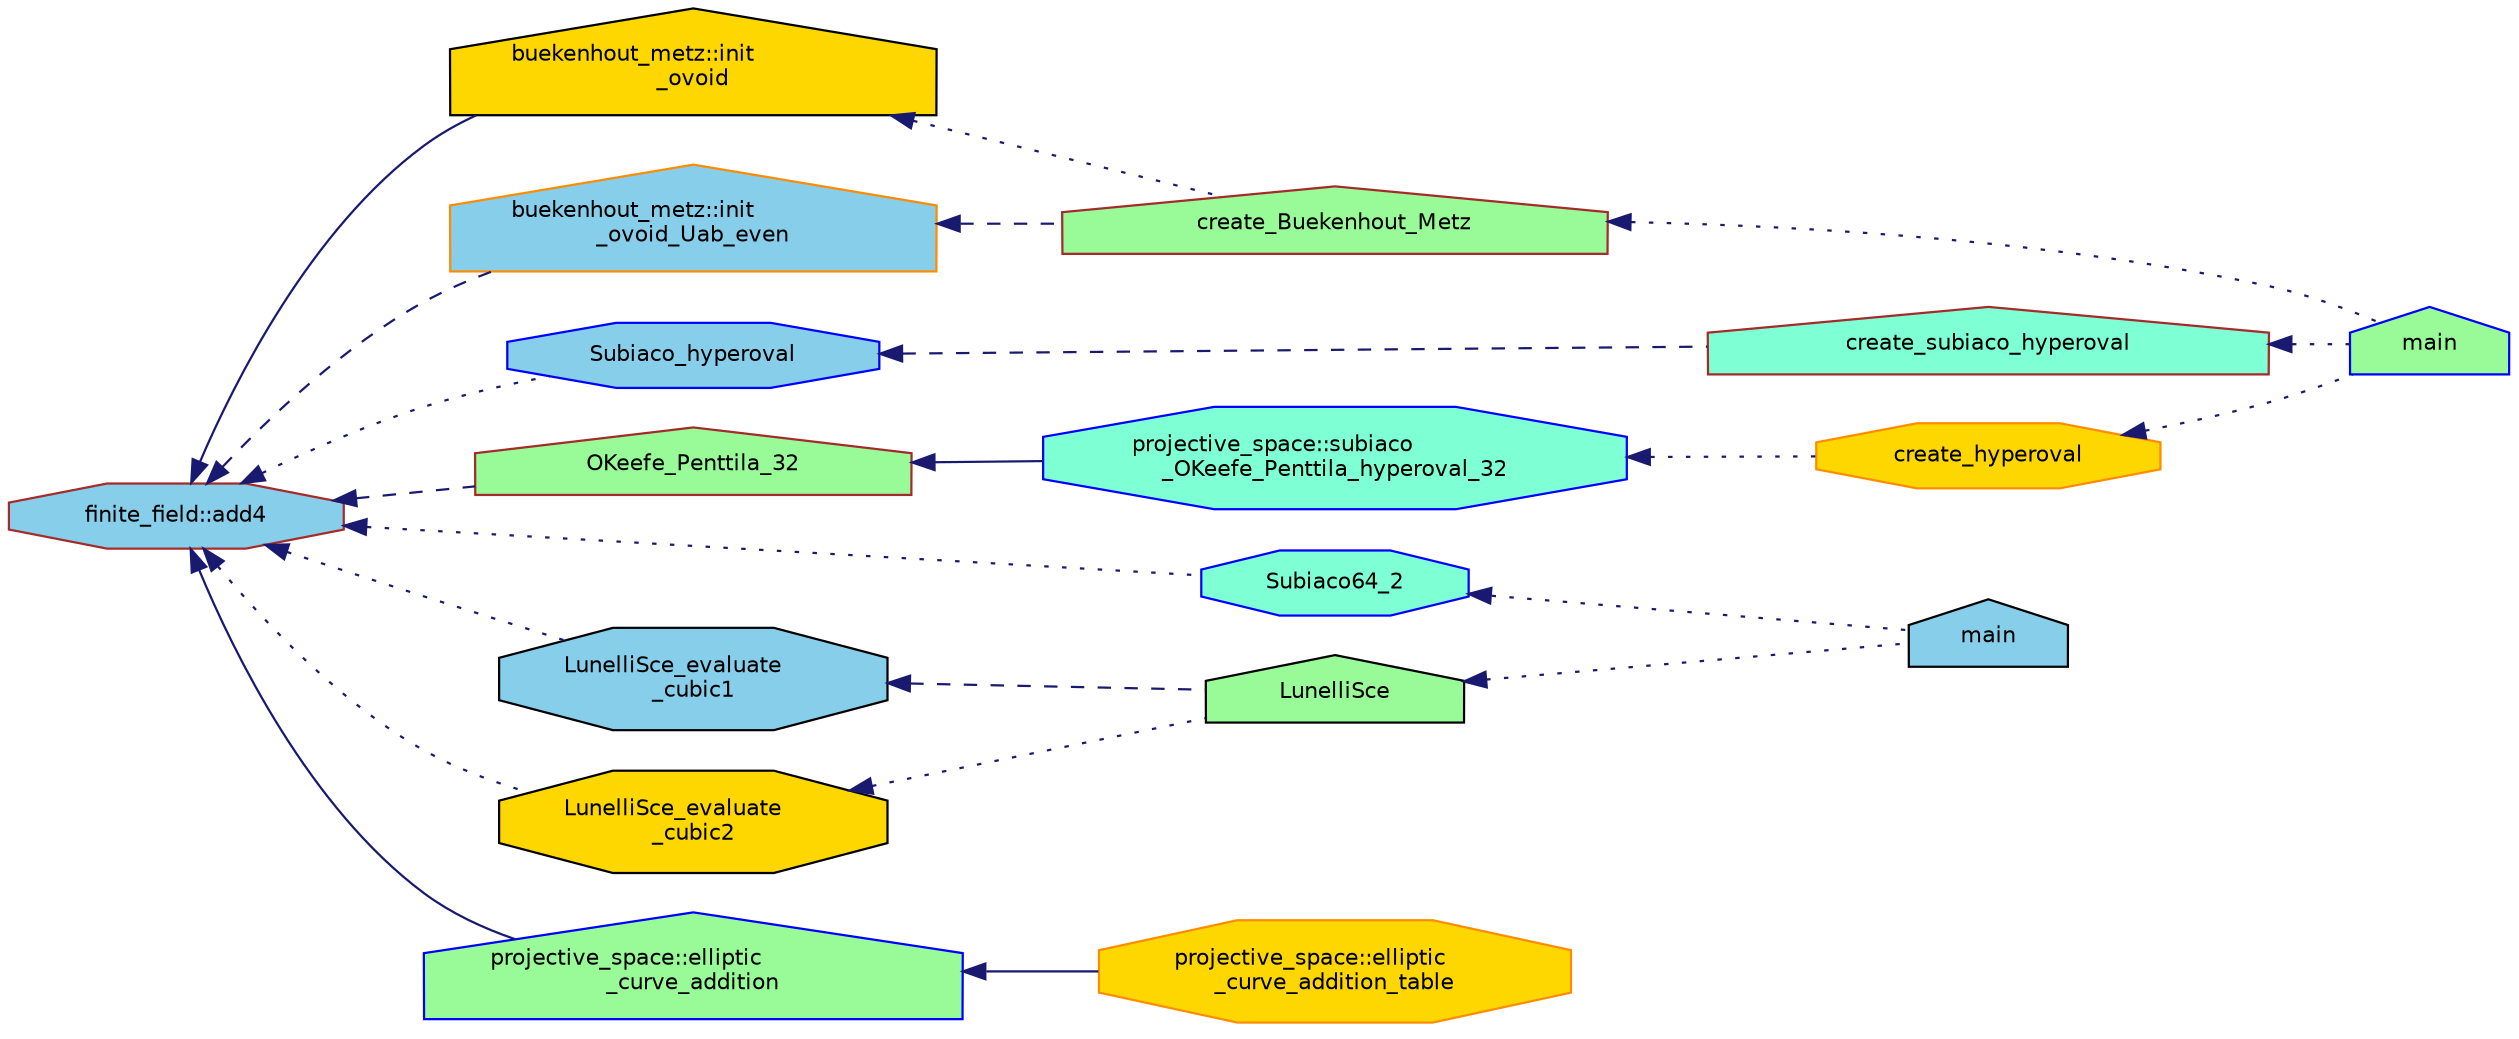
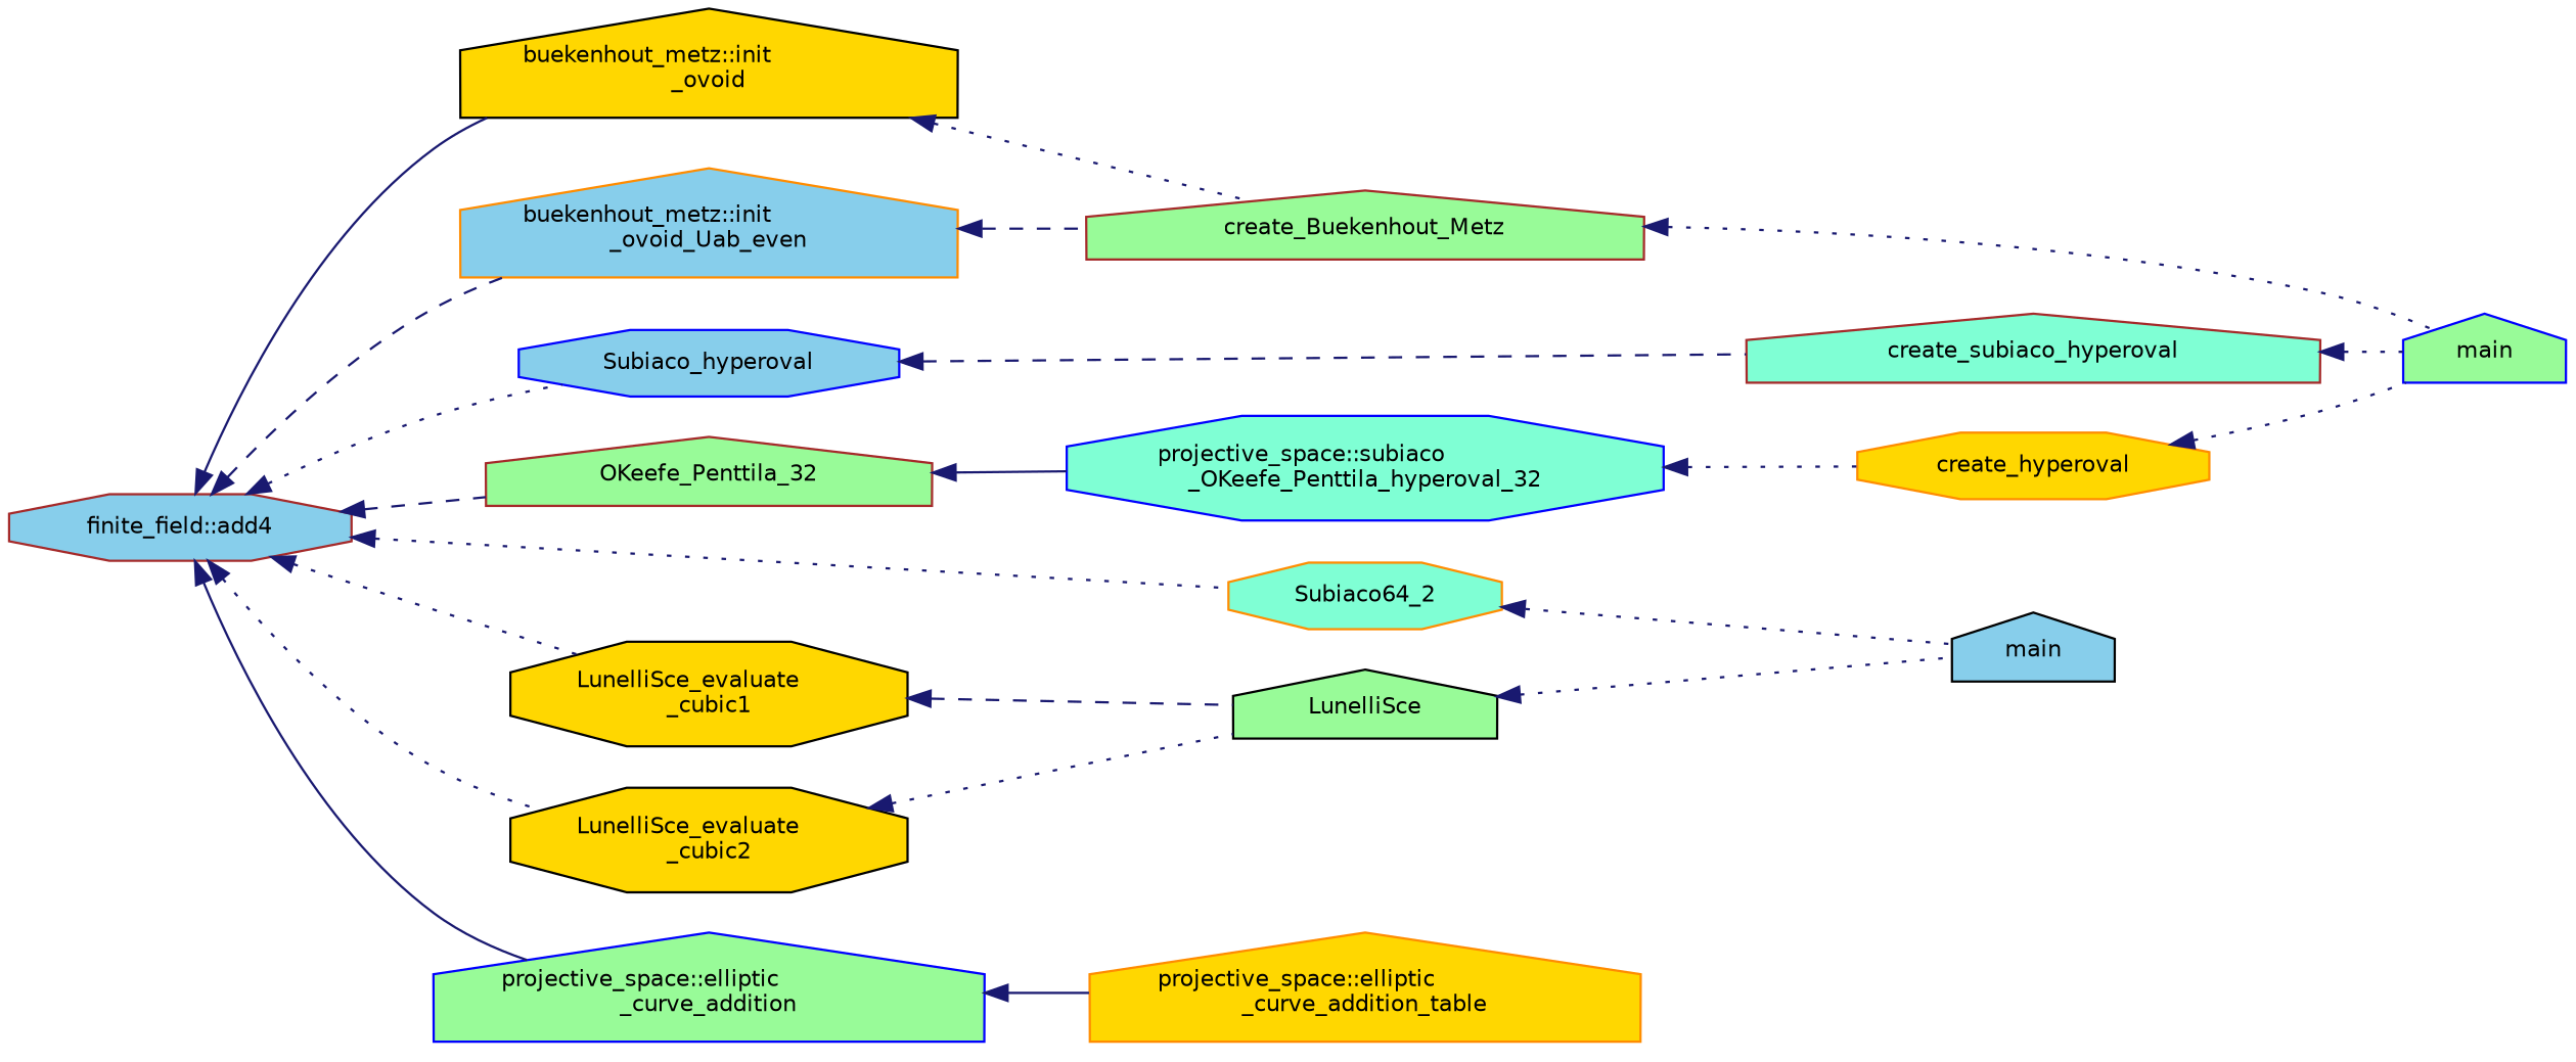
  digraph {
    rankdir=LR
    node [color=black fillcolor=skyblue fontname=Helvetica fontsize=10 shape=house style=filled]
    edge [color=midnightblue dir=back fontname=Helvetica fontsize=10 labelfontname=Helvetica labelfontsize=10 style=dotted]
    n1 [color=brown fontcolor=black height=0.2 label="finite_field::add4" shape=octagon width=0.4]
    n2 [fillcolor=gold height=0.2 label="buekenhout_metz::init\l_ovoid" width=0.4]
    n3 [color=darkorange height=0.2 label="buekenhout_metz::init\l_ovoid_Uab_even" width=0.4]
    n4 [color=blue height=0.2 label=Subiaco_hyperoval shape=octagon width=0.4]
    n5 [color=brown fillcolor=palegreen height=0.2 label=OKeefe_Penttila_32 width=0.4]
-   n6 [color=blue fillcolor=aquamarine height=0.2 label=Subiaco64_2 shape=octagon width=0.4]
-   n7 [height=0.2 label="LunelliSce_evaluate\l_cubic1" shape=octagon width=0.4]
+   n6 [color=darkorange fillcolor=aquamarine height=0.2 label=Subiaco64_2 shape=octagon width=0.4]
+   n7 [fillcolor=gold height=0.2 label="LunelliSce_evaluate\l_cubic1" shape=octagon width=0.4]
    n8 [fillcolor=gold height=0.2 label="LunelliSce_evaluate\l_cubic2" shape=octagon width=0.4]
    n9 [color=blue fillcolor=palegreen height=0.2 label="projective_space::elliptic\l_curve_addition" width=0.4]
    n10 [color=brown fillcolor=palegreen height=0.2 label=create_Buekenhout_Metz width=0.4]
    n11 [color=brown fillcolor=aquamarine height=0.2 label=create_subiaco_hyperoval width=0.4]
    n12 [color=blue fillcolor=aquamarine height=0.2 label="projective_space::subiaco\l_OKeefe_Penttila_hyperoval_32" shape=octagon width=0.4]
    n13 [height=0.2 label=main width=0.4]
    n14 [fillcolor=palegreen height=0.2 label=LunelliSce width=0.4]
-   n15 [color=darkorange fillcolor=gold height=0.2 label="projective_space::elliptic\l_curve_addition_table" shape=octagon width=0.4]
+   n15 [color=darkorange fillcolor=gold height=0.2 label="projective_space::elliptic\l_curve_addition_table" width=0.4]
    n16 [color=blue fillcolor=palegreen height=0.2 label=main width=0.4]
    n17 [color=darkorange fillcolor=gold height=0.2 label=create_hyperoval shape=octagon width=0.4]
    n1 -> n2 [style=solid]
    n1 -> n3 [style=dashed]
    n1 -> n4
    n1 -> n5 [style=dashed]
    n1 -> n6
    n1 -> n7
    n1 -> n8
    n1 -> n9 [style=solid]
    n2 -> n10
    n3 -> n10 [style=dashed]
    n4 -> n11 [style=dashed]
    n5 -> n12 [style=solid]
    n6 -> n13
    n7 -> n14 [style=dashed]
    n8 -> n14
    n9 -> n15 [style=solid]
    n10 -> n16
    n11 -> n16
    n12 -> n17
    n14 -> n13
    n17 -> n16
  }
